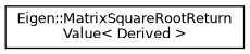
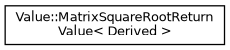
  digraph {
    rankdir=LR
-   n1 [color=black fillcolor=white fontname=Helvetica fontsize=10 height=0.2 label="Eigen::MatrixSquareRootReturn\lValue\< Derived \>" shape=record style=filled width=0.4]
+   n1 [color=black fillcolor=white fontname=Helvetica fontsize=10 height=0.2 label="Value::MatrixSquareRootReturn\lValue\< Derived \>" shape=record style=filled width=0.4]
  }
